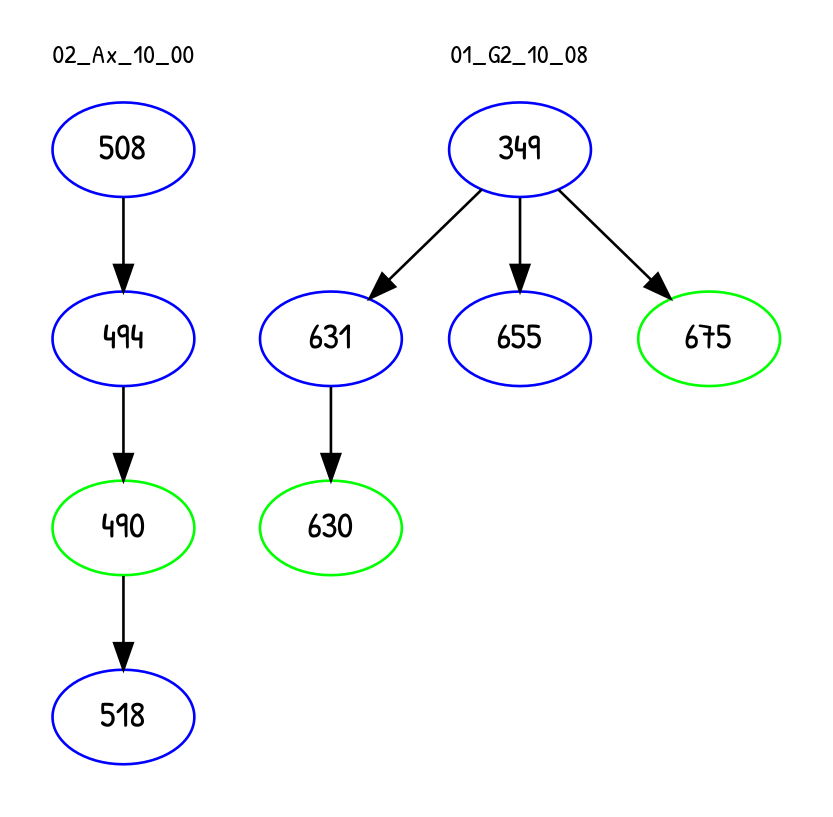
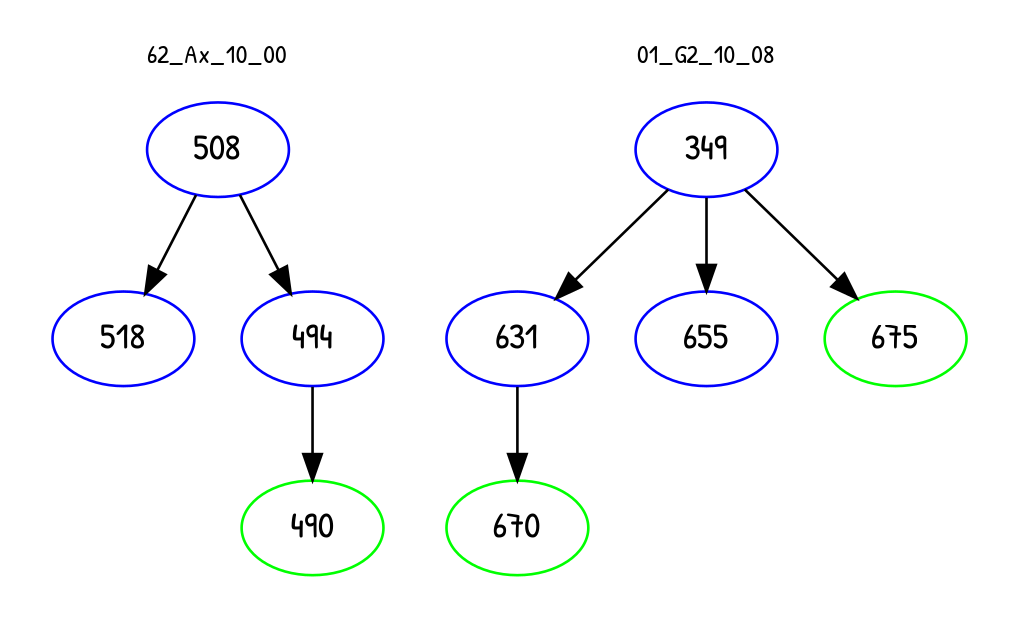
  digraph {
    fontname="Patrick Hand"
    node [color=blue fontname="Patrick Hand"]
    edge [color=black fontname="Patrick Hand"]
    n1 [label=508]
    n2 [label=518]
    n3 [label=494]
    n4 [color=green label=490]
    n5 [label=349]
    n6 [label=631]
    n7 [label=655]
    n8 [color=green label=675]
-   n9 [color=green label=630]
+   n9 [color=green label=670]
    subgraph cluster_1 {
      color=white
      fontsize=10
-     label="02_Ax_10_00"
+     label="62_Ax_10_00"
      n1
      n2
      n3
      n4
    }
    subgraph cluster_2 {
      color=white
      fontsize=10
      label="01_G2_10_08"
      n5
      n6
      n7
      n8
      n9
    }
-   n4 -> n2
+   n1 -> n2
    n1 -> n3
    n3 -> n4
    n5 -> n6
    n5 -> n7
    n5 -> n8
    n6 -> n9
  }
